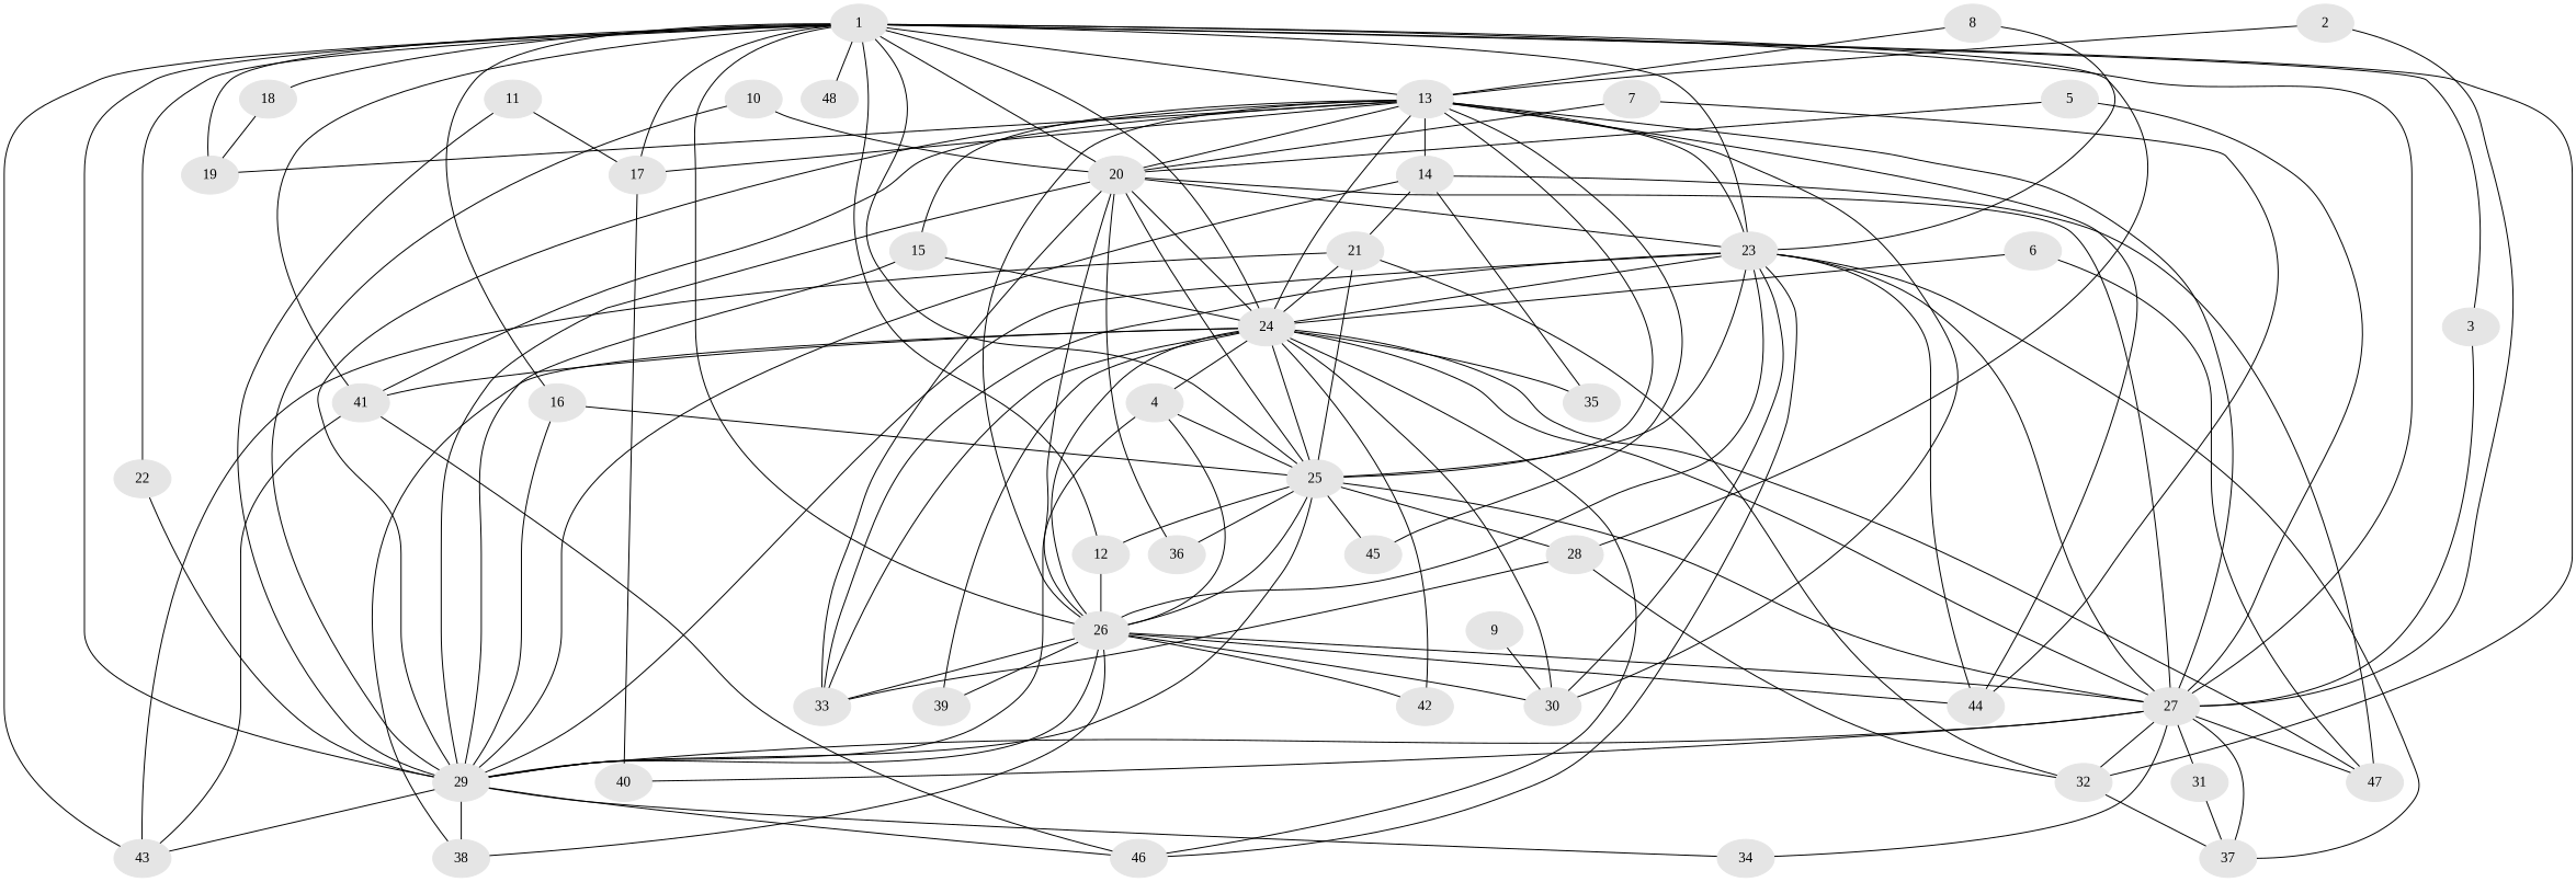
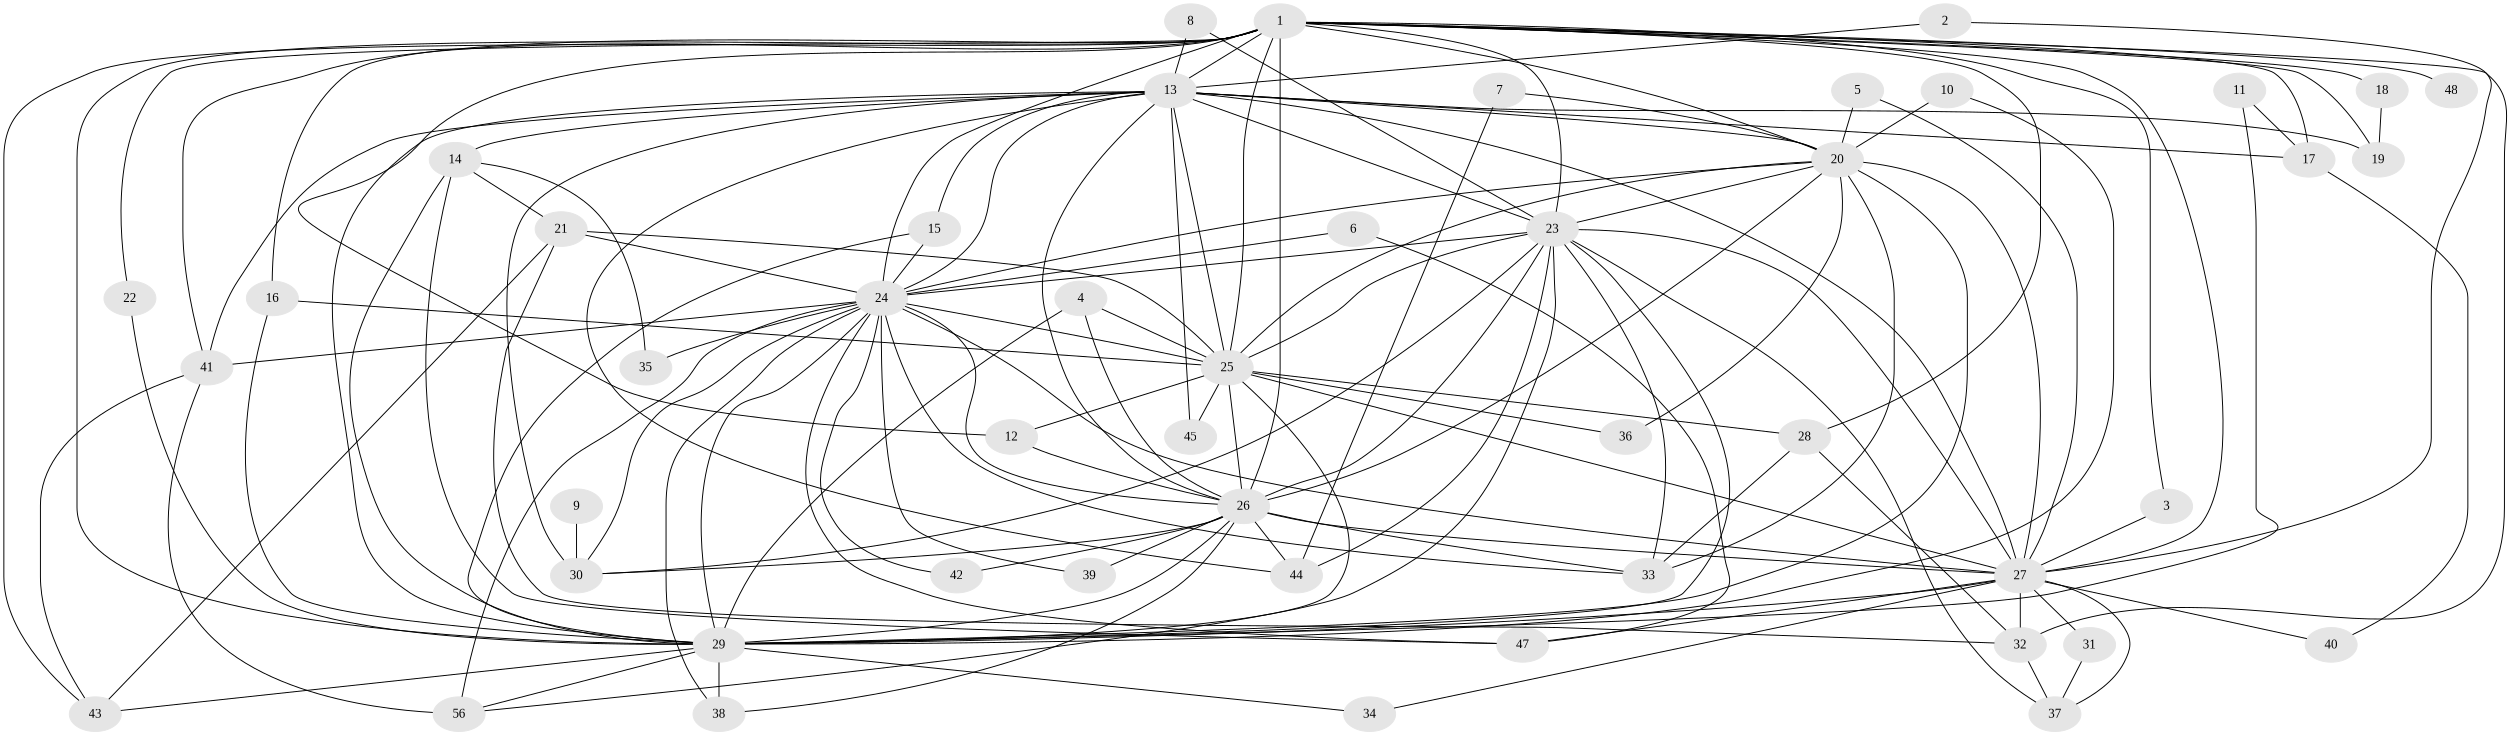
  graph {
    fontname="Liberation Serif"
    node [color=gray90 fontname="Liberation Serif" style=filled]
    edge [fontname="Liberation Serif" weight=1.0]
    1
    3
    12
    13
    16
    17
    18
    19
    20
    22
    23
    24
    25
    26
    27
    28
    29
    32
    41
    43
    48
    44
    30
    14
    15
    45
    40
    33
    36
    37
-   46
+   46 [label=56]
    47
    35
    38
    39
    42
    31
    34
    2
    4
    5
    6
    7
    8
    9
    10
    11
    21
    1 -- 3
    1 -- 12
    1 -- 13 [weight=2.0]
    1 -- 16
    1 -- 17 [weight=2.0]
    1 -- 18
    1 -- 19 [weight=2.0]
    1 -- 20 [weight=2.0]
    1 -- 22
    1 -- 23 [weight=2.0]
    1 -- 24 [weight=3.0]
    1 -- 25 [weight=2.0]
    1 -- 26 [weight=4.0]
    1 -- 27 [weight=2.0]
    1 -- 28 [weight=2.0]
    1 -- 29 [weight=4.0]
    1 -- 32 [weight=2.0]
    1 -- 41
    1 -- 43 [weight=2.0]
    1 -- 48
    3 -- 27
    12 -- 26
    13 -- 17
    13 -- 19
    13 -- 20
    13 -- 23
    13 -- 24
    13 -- 25 [weight=2.0]
    13 -- 26
    13 -- 27 [weight=2.0]
    13 -- 29
    13 -- 41 [weight=2.0]
    13 -- 44
    13 -- 30 [weight=2.0]
    13 -- 14
    13 -- 15
    13 -- 45
    16 -- 25
    16 -- 29
    17 -- 40
    18 -- 19
    20 -- 23 [weight=2.0]
    20 -- 24
    20 -- 25
    20 -- 26
    20 -- 27
    20 -- 29
    20 -- 33 [weight=2.0]
    20 -- 36
    22 -- 29
    23 -- 24
    23 -- 25 [weight=2.0]
    23 -- 26
    23 -- 27
    23 -- 29 [weight=2.0]
    23 -- 44
    23 -- 30
    23 -- 33
    23 -- 37
    23 -- 46
    24 -- 25
    24 -- 26
    24 -- 27
-   24 -- 4
+   24 -- 29
    24 -- 41
    24 -- 30
    24 -- 33
    24 -- 46
    24 -- 47
    24 -- 35
    24 -- 38
    24 -- 39
    24 -- 42
    25 -- 12
    25 -- 26
    25 -- 27
    25 -- 28
    25 -- 29 [weight=2.0]
    25 -- 45
    25 -- 36
    26 -- 27 [weight=2.0]
    26 -- 29
    26 -- 44
    26 -- 30
    26 -- 33
    26 -- 38
    26 -- 39
    26 -- 42
    27 -- 29
    27 -- 32
    27 -- 40
    27 -- 37
    27 -- 47
    27 -- 31
    27 -- 34
    28 -- 32
    28 -- 33
    29 -- 43 [weight=2.0]
    29 -- 46
    29 -- 38
    29 -- 34
    32 -- 37
    41 -- 43
    41 -- 46
    14 -- 29
    14 -- 47
    14 -- 35
    14 -- 21
    15 -- 24
    15 -- 29
    31 -- 37
    2 -- 13
    2 -- 27
    4 -- 25
    4 -- 26
    4 -- 29
    5 -- 20
    5 -- 27
    6 -- 24
    6 -- 47
    7 -- 20
    7 -- 44
    8 -- 13
    8 -- 23
    9 -- 30 [weight=2.0]
    10 -- 20
    10 -- 29
    11 -- 17
    11 -- 29 [weight=2.0]
    21 -- 24
    21 -- 25
    21 -- 32
    21 -- 43
  }
